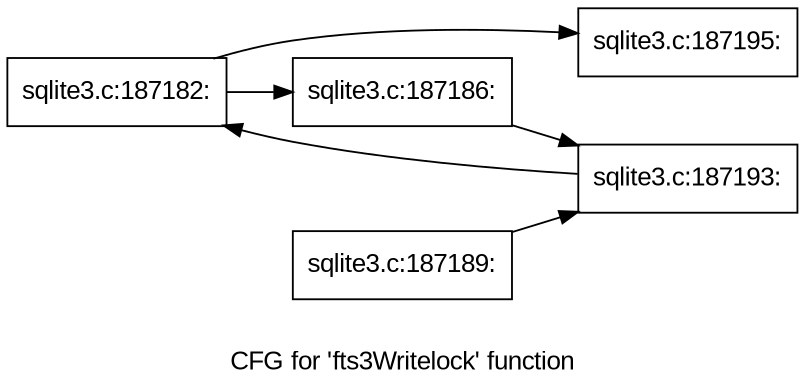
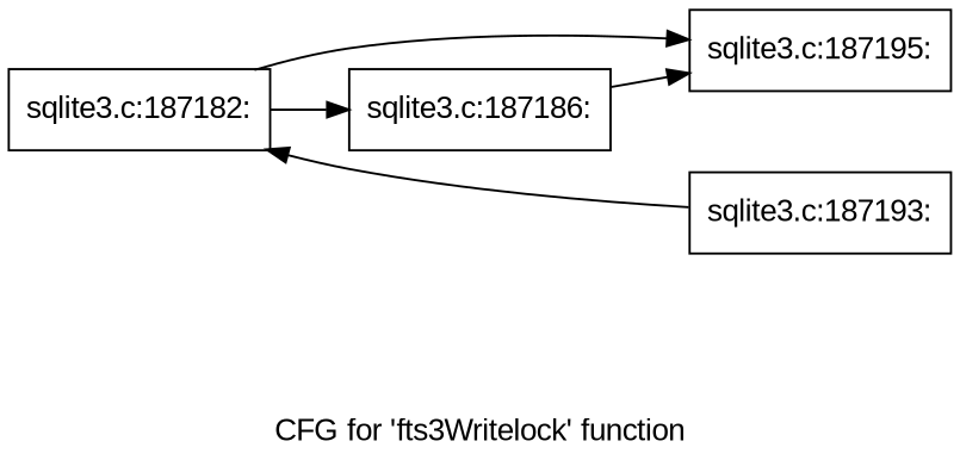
  digraph {
    fontname="Liberation Sans"
    label="CFG for 'fts3Writelock' function"
    rankdir=LR
    node [fontname="Liberation Sans" shape=record]
    edge [fontname="Liberation Sans"]
    n1 [label="{sqlite3.c:187182:}"]
    n2 [label="{sqlite3.c:187186:}"]
    n3 [label="{sqlite3.c:187195:}"]
    n4 [label="{sqlite3.c:187193:}"]
-   n5 [label="{sqlite3.c:187189:}"]
    n1 -> n2
    n1 -> n3
-   n2 -> n4
+   n2 -> n3
    n4 -> n1
-   n5 -> n4
  }
